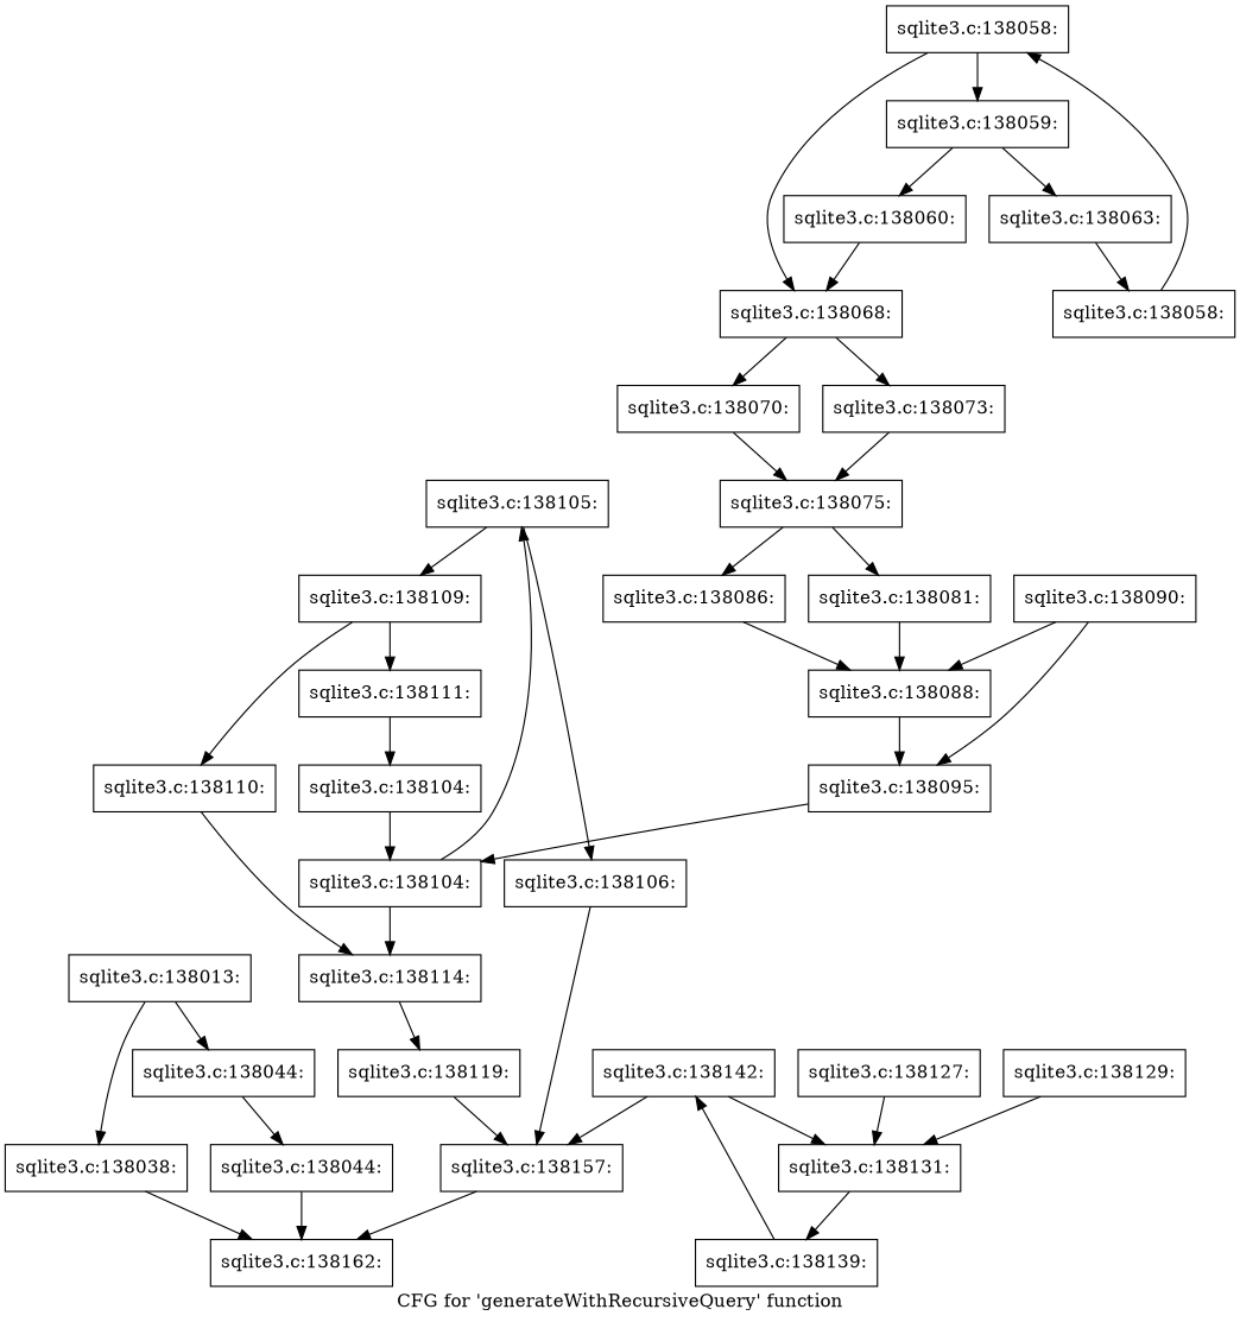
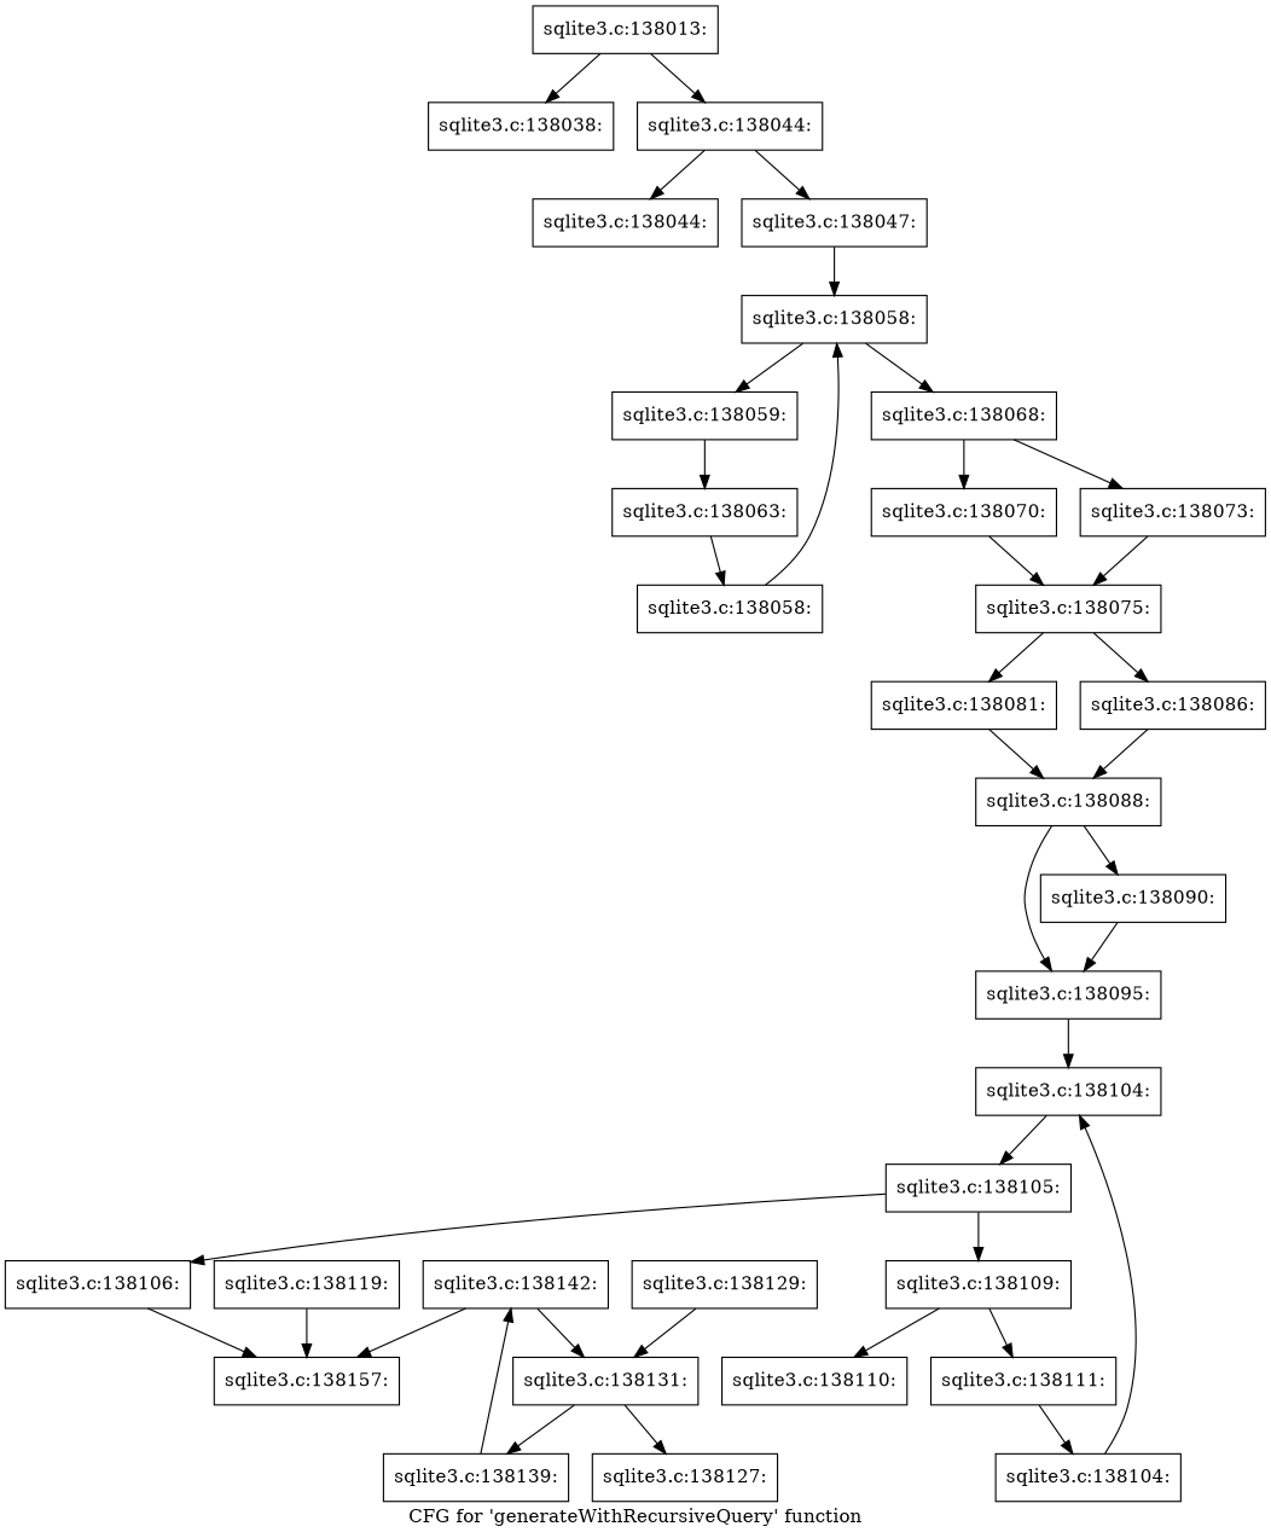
  digraph {
    label="CFG for 'generateWithRecursiveQuery' function"
    node [shape=record]
    n1 [label="{sqlite3.c:138013:}"]
    n2 [label="{sqlite3.c:138038:}"]
    n3 [label="{sqlite3.c:138044:}"]
-   n4 [label="{sqlite3.c:138162:}"]
    n5 [label="{sqlite3.c:138044:}"]
+   n6 [label="{sqlite3.c:138047:}"]
    n7 [label="{sqlite3.c:138058:}"]
    n8 [label="{sqlite3.c:138059:}"]
    n9 [label="{sqlite3.c:138068:}"]
-   n10 [label="{sqlite3.c:138060:}"]
    n11 [label="{sqlite3.c:138063:}"]
    n12 [label="{sqlite3.c:138070:}"]
    n13 [label="{sqlite3.c:138073:}"]
    n14 [label="{sqlite3.c:138058:}"]
    n15 [label="{sqlite3.c:138075:}"]
    n16 [label="{sqlite3.c:138081:}"]
    n17 [label="{sqlite3.c:138086:}"]
    n18 [label="{sqlite3.c:138088:}"]
    n19 [label="{sqlite3.c:138090:}"]
    n20 [label="{sqlite3.c:138095:}"]
    n21 [label="{sqlite3.c:138104:}"]
    n22 [label="{sqlite3.c:138105:}"]
-   n23 [label="{sqlite3.c:138114:}"]
    n24 [label="{sqlite3.c:138106:}"]
    n25 [label="{sqlite3.c:138109:}"]
    n26 [label="{sqlite3.c:138119:}"]
    n27 [label="{sqlite3.c:138157:}"]
    n28 [label="{sqlite3.c:138110:}"]
    n29 [label="{sqlite3.c:138111:}"]
    n30 [label="{sqlite3.c:138104:}"]
    n31 [label="{sqlite3.c:138127:}"]
    n32 [label="{sqlite3.c:138131:}"]
    n33 [label="{sqlite3.c:138129:}"]
    n34 [label="{sqlite3.c:138139:}"]
    n35 [label="{sqlite3.c:138142:}"]
    n1 -> n2
    n1 -> n3
-   n2 -> n4
    n3 -> n5
-   n5 -> n4
+   n3 -> n6
+   n6 -> n7
    n7 -> n8
    n7 -> n9
-   n8 -> n10
    n8 -> n11
    n9 -> n12
    n9 -> n13
-   n10 -> n9
    n11 -> n14
    n12 -> n15
    n13 -> n15
    n14 -> n7
    n15 -> n16
    n15 -> n17
    n16 -> n18
    n17 -> n18
-   n19 -> n18
+   n18 -> n19
    n18 -> n20
    n19 -> n20
    n20 -> n21
    n21 -> n22
-   n21 -> n23
    n22 -> n24
    n22 -> n25
-   n23 -> n26
    n24 -> n27
    n25 -> n28
    n25 -> n29
    n26 -> n27
-   n27 -> n4
-   n28 -> n23
    n29 -> n30
    n30 -> n21
-   n31 -> n32
+   n32 -> n31
    n32 -> n34
    n33 -> n32
    n34 -> n35
    n35 -> n27
    n35 -> n32
  }
